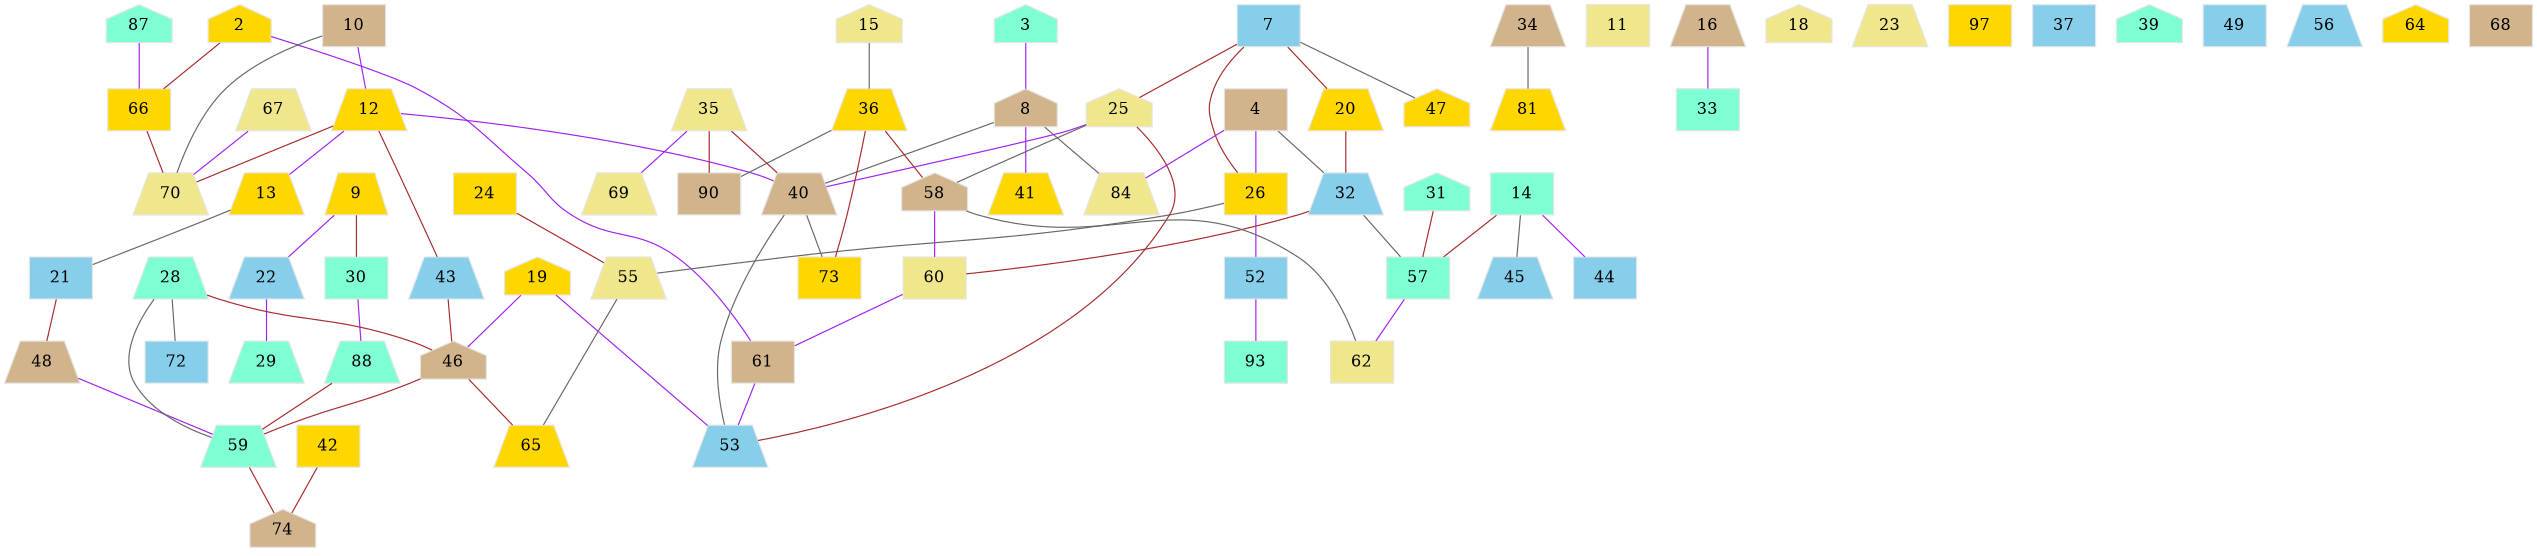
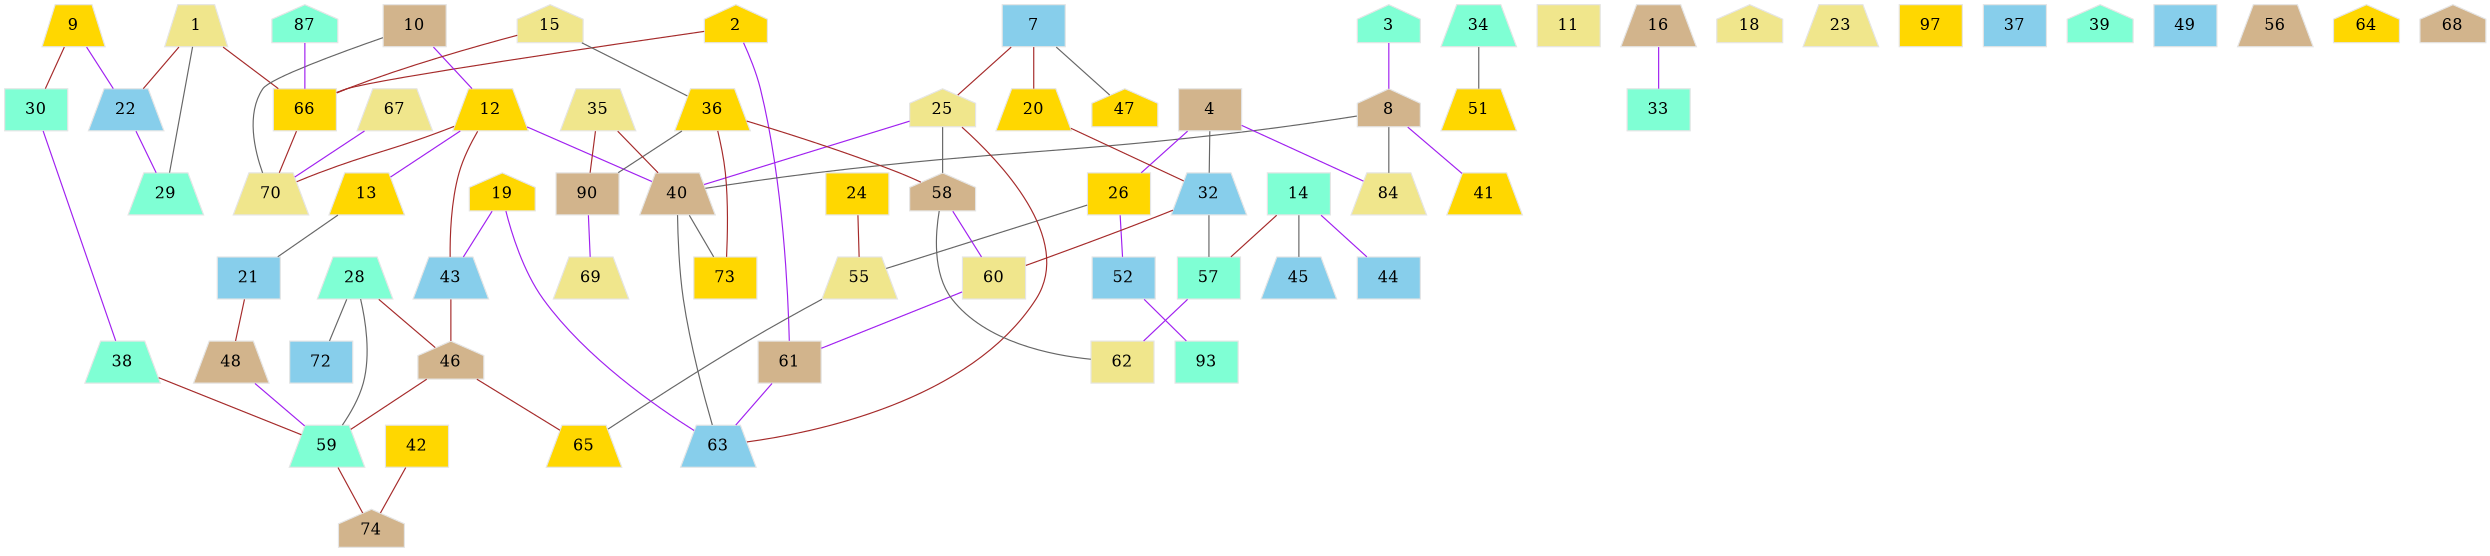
  graph {
    node [color=gray90 fillcolor=gold shape=trapezium style=filled]
    edge [color=brown]
+   1 [fillcolor=khaki]
    22 [fillcolor=skyblue]
    29 [fillcolor=aquamarine]
    66 [shape=box]
    70 [fillcolor=khaki]
    2 [shape=house]
    61 [fillcolor=tan shape=box]
-   63 [fillcolor=skyblue label=53]
+   63 [fillcolor=skyblue]
    3 [fillcolor=aquamarine shape=house]
    8 [fillcolor=tan shape=house]
    n11 [fillcolor=khaki label=84]
    40 [fillcolor=tan]
    41
    4 [fillcolor=tan shape=box]
    26 [shape=box]
    32 [fillcolor=skyblue]
    52 [fillcolor=skyblue shape=box]
    55 [fillcolor=khaki]
    57 [fillcolor=aquamarine shape=box]
    60 [fillcolor=khaki shape=box]
    n21 [fillcolor=aquamarine label=93 shape=box]
    7 [fillcolor=skyblue shape=box]
    20
    25 [fillcolor=khaki shape=house]
    47 [shape=house]
-   51 [label=81]
+   51
    14 [fillcolor=aquamarine shape=box]
    44 [fillcolor=skyblue shape=box]
    45 [fillcolor=skyblue]
    58 [fillcolor=tan shape=house]
    73 [shape=box]
    9
    30 [fillcolor=aquamarine shape=box]
-   38 [fillcolor=aquamarine label=88]
+   38 [fillcolor=aquamarine]
    10 [fillcolor=tan shape=box]
    12
    72 [fillcolor=skyblue shape=box]
    11 [fillcolor=khaki shape=box]
    13
    43 [fillcolor=skyblue]
    21 [fillcolor=skyblue shape=box]
    46 [fillcolor=tan shape=house]
    48 [fillcolor=tan]
    62 [fillcolor=khaki shape=box]
    15 [fillcolor=khaki shape=house]
    36
    n47 [fillcolor=tan label=90 shape=box]
    16 [fillcolor=tan]
    33 [fillcolor=aquamarine shape=box]
    n50 [fillcolor=aquamarine label=87 shape=house]
    18 [fillcolor=khaki shape=house]
    19 [shape=house]
    59 [fillcolor=aquamarine]
    65
    23 [fillcolor=khaki]
    24 [shape=box]
    n57 [label=97 shape=box]
    28 [fillcolor=aquamarine]
    n59 [fillcolor=tan label=74 shape=house]
-   31 [fillcolor=aquamarine shape=house]
-   34 [fillcolor=tan]
+   34 [fillcolor=aquamarine]
    35 [fillcolor=khaki]
    69 [fillcolor=khaki]
    37 [fillcolor=skyblue shape=box]
    39 [fillcolor=aquamarine shape=house]
    42 [shape=box]
    49 [fillcolor=skyblue shape=box]
-   56 [fillcolor=skyblue]
+   56 [fillcolor=tan]
    64 [shape=house]
    67 [fillcolor=khaki]
-   68 [fillcolor=tan shape=box]
+   68 [fillcolor=tan shape=house]
+   1 -- 22
+   1 -- 29 [color=gray40]
+   1 -- 66
    22 -- 29 [color=purple]
    66 -- 70
    2 -- 66
    2 -- 61 [color=purple]
    61 -- 63 [color=purple]
    3 -- 8 [color=purple]
    8 -- n11 [color=gray40]
    8 -- 40 [color=gray40]
    8 -- 41 [color=purple]
    40 -- 63 [color=gray40]
    40 -- 73 [color=gray40]
    4 -- n11 [color=purple]
    4 -- 26 [color=purple]
    4 -- 32 [color=gray40]
    26 -- 52 [color=purple]
    26 -- 55 [color=gray40]
    32 -- 57 [color=gray40]
    32 -- 60
    52 -- n21 [color=purple]
    55 -- 65 [color=gray40]
    57 -- 62 [color=purple]
    60 -- 61 [color=purple]
-   7 -- 26
    7 -- 20
    7 -- 25
    7 -- 47 [color=gray40]
    20 -- 32
    25 -- 63
    25 -- 40 [color=purple]
    25 -- 58 [color=gray40]
    14 -- 57
    14 -- 44 [color=purple]
    14 -- 45 [color=gray40]
    58 -- 60 [color=purple]
    58 -- 62 [color=gray40]
    9 -- 22 [color=purple]
    9 -- 30
    30 -- 38 [color=purple]
    38 -- 59
    10 -- 70 [color=gray40]
    10 -- 12 [color=purple]
    12 -- 70
    12 -- 40 [color=purple]
    12 -- 13 [color=purple]
    12 -- 43
    13 -- 21 [color=gray40]
    43 -- 46
    21 -- 48
    46 -- 59
    46 -- 65
    48 -- 59 [color=purple]
+   15 -- 66
    15 -- 36 [color=gray40]
    36 -- 58
    36 -- 73
    36 -- n47 [color=gray40]
    16 -- 33 [color=purple]
    n50 -- 66 [color=purple]
    19 -- 63 [color=purple]
-   19 -- 46 [color=purple]
+   19 -- 43 [color=purple]
    59 -- n59
    24 -- 55
    28 -- 72 [color=gray40]
    28 -- 46
    28 -- 59 [color=gray40]
-   31 -- 57
    34 -- 51 [color=gray40]
    35 -- 40
    35 -- n47
-   35 -- 69 [color=purple]
+   n47 -- 69 [color=purple]
    42 -- n59
    67 -- 70 [color=purple]
  }
